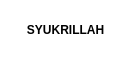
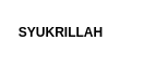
  <mxCell id="0" />
  <mxCell id="1" parent="0" />
- <mxCell id="2" value="&lt;b&gt;SYUKRILLAH&lt;/b&gt;" style="text;html=1;align=center;verticalAlign=middle;resizable=0;points=[];autosize=1;fillColor=default;strokeWidth=1;labelBackgroundColor=none;labelBorderColor=none;spacing=0;spacingRight=-1;spacingLeft=-1;" vertex="1" parent="1"><mxGeometry x="20" y="20" width="90" height="20" as="geometry" /></mxCell>
+ <mxCell id="2" value="&lt;b&gt;SYUKRILLAH&lt;/b&gt;" style="text;html=1;align=center;verticalAlign=middle;resizable=0;points=[];autosize=1;fillColor=default;strokeWidth=1;labelBackgroundColor=none;labelBorderColor=none;spacing=0;spacingRight=-1;spacingLeft=-1;" vertex="1" parent="1"><mxGeometry x="10" y="20" width="90" height="20" as="geometry" /></mxCell>
